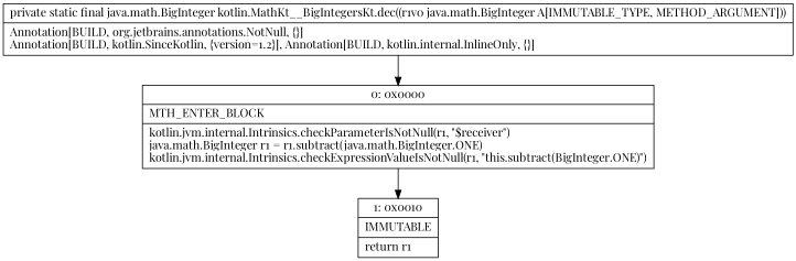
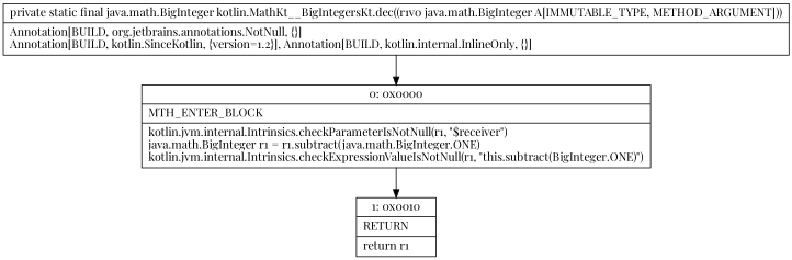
  digraph {
    fontname="Playfair Display"
    node [shape=record fontname="Playfair Display"]
    edge [fontname="Playfair Display"]
    n1 [label="{0\:\ 0x0000|MTH_ENTER_BLOCK\l|kotlin.jvm.internal.Intrinsics.checkParameterIsNotNull(r1, \"$receiver\")\ljava.math.BigInteger r1 = r1.subtract(java.math.BigInteger.ONE)\lkotlin.jvm.internal.Intrinsics.checkExpressionValueIsNotNull(r1, \"this.subtract(BigInteger.ONE)\")\l}"]
-   n2 [label="{1\:\ 0x0010|IMMUTABLE\l|return r1\l}"]
+   n2 [label="{1\:\ 0x0010|RETURN\l|return r1\l}"]
    n3 [label="{private static final java.math.BigInteger kotlin.MathKt__BigIntegersKt.dec((r1v0 java.math.BigInteger A[IMMUTABLE_TYPE, METHOD_ARGUMENT]))  | Annotation[BUILD, org.jetbrains.annotations.NotNull, \{\}]\lAnnotation[BUILD, kotlin.SinceKotlin, \{version=1.2\}], Annotation[BUILD, kotlin.internal.InlineOnly, \{\}]\l}"]
    n1 -> n2
    n3 -> n1
  }
